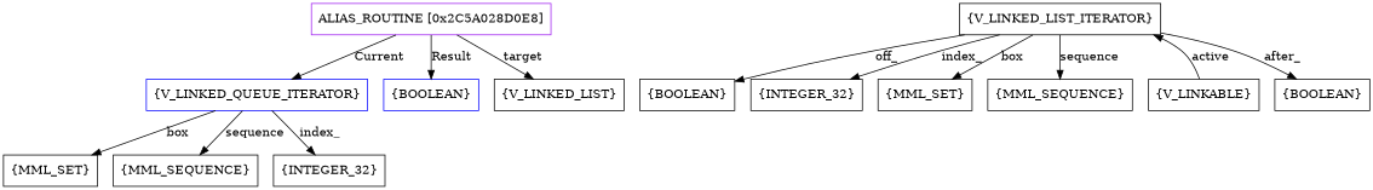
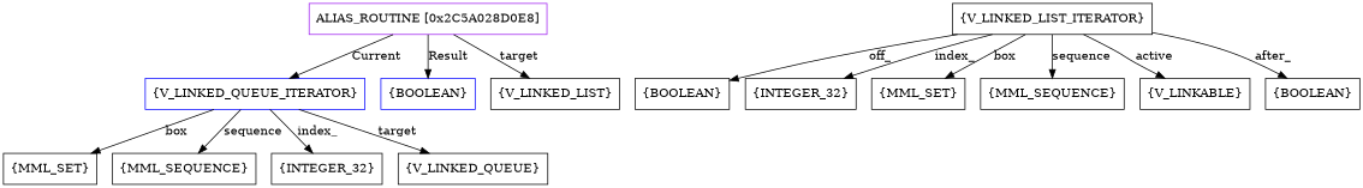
  digraph {
    node [shape=box]
    n1 [color=purple label=<ALIAS_ROUTINE [0x2C5A028D0E8]>]
    n2 [color=blue label=<{V_LINKED_QUEUE_ITERATOR}>]
    n3 [color=blue label=<{BOOLEAN}>]
    n4 [label=<{V_LINKED_LIST}>]
    n5 [label=<{MML_SET}>]
    n6 [label=<{MML_SEQUENCE}>]
    n7 [label=<{INTEGER_32}>]
+   n8 [label=<{V_LINKED_QUEUE}>]
    n9 [label=<{V_LINKED_LIST_ITERATOR}>]
    n10 [label=<{BOOLEAN}>]
    n11 [label=<{INTEGER_32}>]
    n12 [label=<{MML_SET}>]
    n13 [label=<{MML_SEQUENCE}>]
    n14 [label=<{V_LINKABLE}>]
    n15 [label=<{BOOLEAN}>]
    n1 -> n2 [label=<Current>]
    n1 -> n3 [label=<Result>]
    n1 -> n4 [label=<target>]
    n2 -> n5 [label=box]
    n2 -> n6 [label=<sequence>]
    n2 -> n7 [label=<index_>]
+   n2 -> n8 [label=<target>]
    n9 -> n10 [label=<off_>]
    n9 -> n11 [label=<index_>]
    n9 -> n12 [label=box]
    n9 -> n13 [label=<sequence>]
-   n14 -> n9 [label=<active>]
+   n9 -> n14 [label=<active>]
    n9 -> n15 [label=<after_>]
  }
